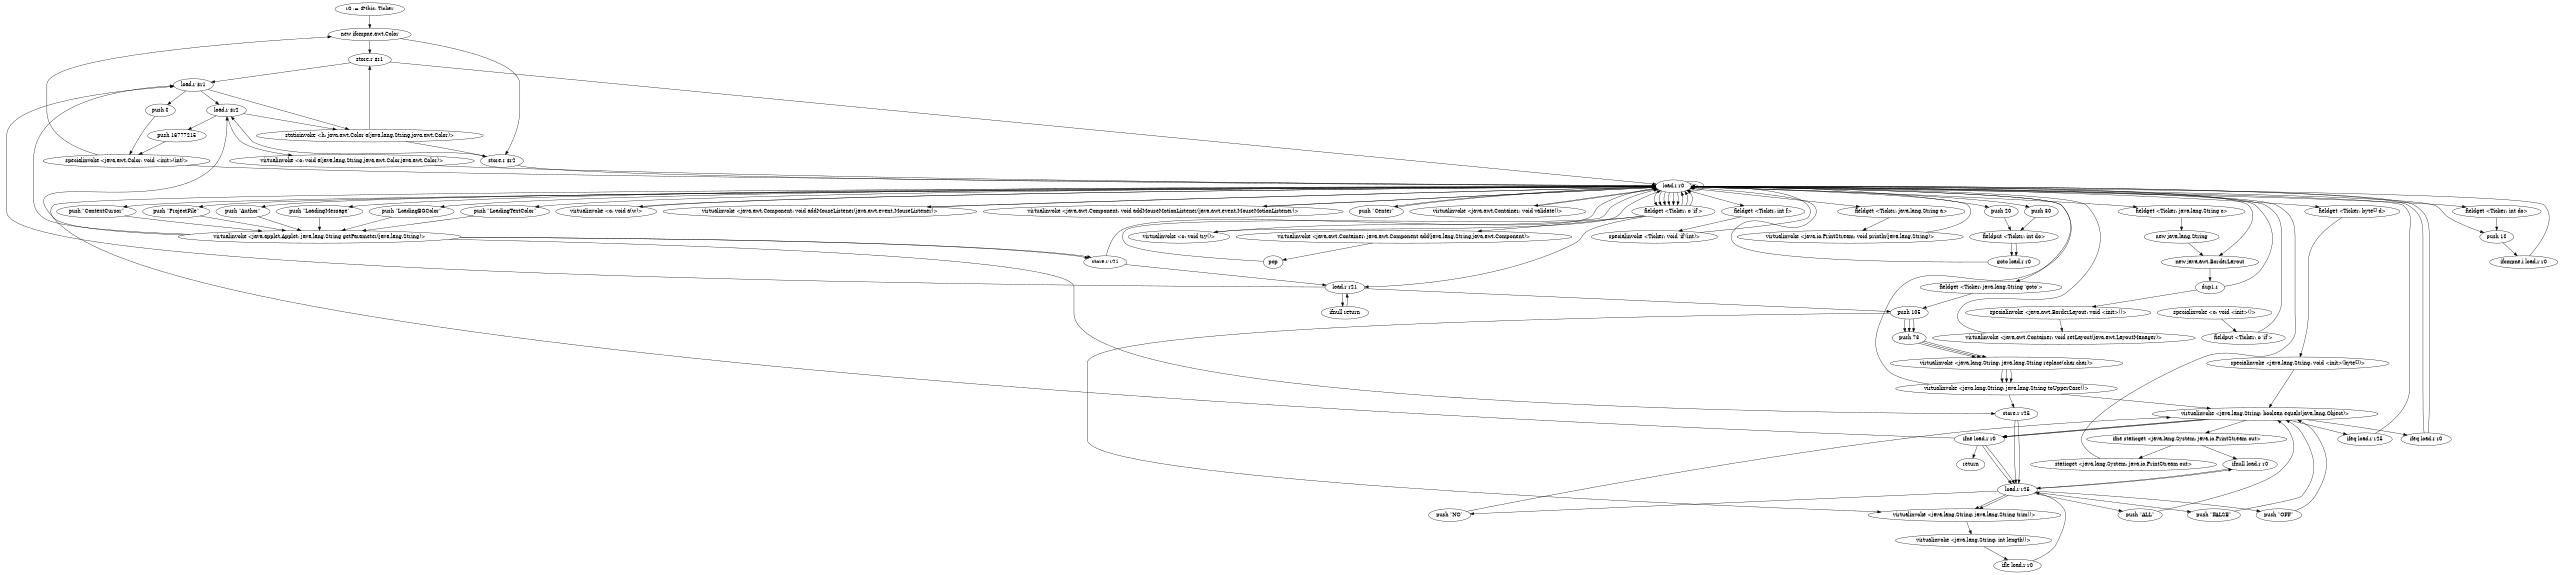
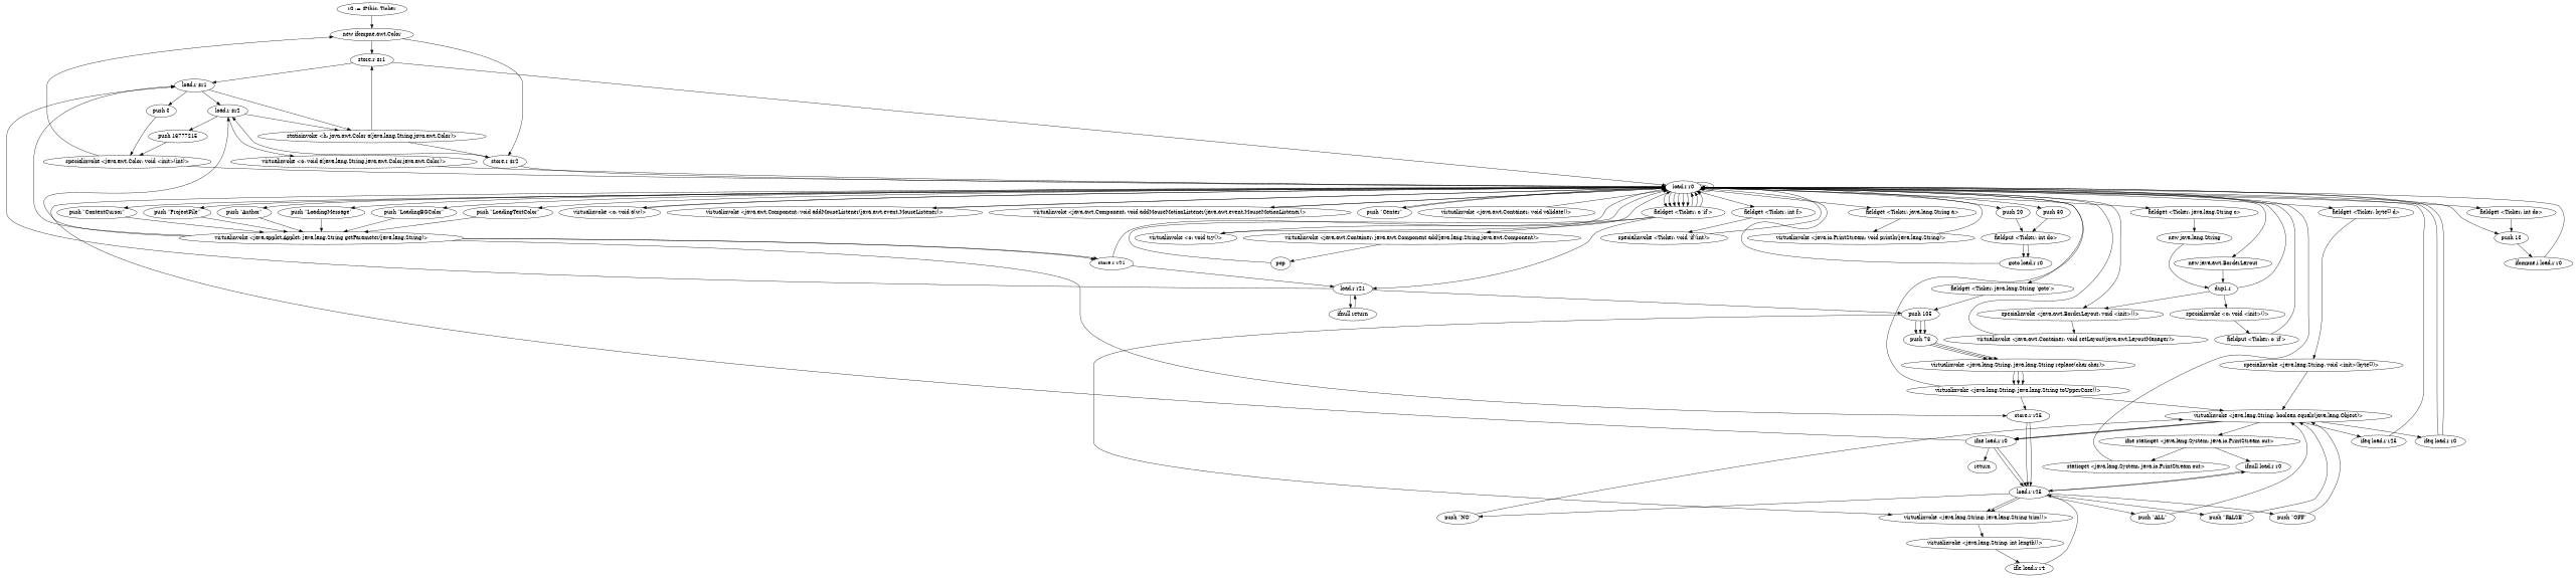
  digraph {
    n1 [label="new ifcmpne.awt.Color"]
    "r0 := @this: Ticker"
    "store.r $r1"
    "store.r $r2"
    "load.r $r1"
    "load.r r0"
    "load.r $r2"
    "push 0"
    "staticinvoke <h: java.awt.Color a(java.lang.String,java.awt.Color)>"
    "fieldget <Ticker: java.lang.String c>"
    "fieldget <Ticker: byte[] d>"
    "fieldget <Ticker: java.lang.String a>"
    "push \"Author\""
    "fieldget <Ticker: java.lang.String 'goto'>"
    "push \"LoadingMessage\""
    "push \"LoadingBGColor\""
    "push \"LoadingTextColor\""
    "push \"ContextCursor\""
    "push 30"
    "fieldget <Ticker: o 'if'>"
    "virtualinvoke <o: void a(w)>"
    "new java.awt.BorderLayout"
    "virtualinvoke <java.awt.Component: void addMouseListener(java.awt.event.MouseListener)>"
    "virtualinvoke <java.awt.Component: void addMouseMotionListener(java.awt.event.MouseMotionListener)>"
    "push \"Center\""
    "virtualinvoke <java.awt.Container: void validate()>"
    "fieldget <Ticker: int do>"
    "push 10"
    "fieldget <Ticker: int f>"
    "push \"ProjectFile\""
    "push 20"
    "specialinvoke <java.awt.Color: void <init>(int)>"
    "push 16777215"
    "virtualinvoke <o: void a(java.lang.String,java.awt.Color,java.awt.Color)>"
    "new java.lang.String"
    "specialinvoke <java.lang.String: void <init>(byte[])>"
    "virtualinvoke <java.io.PrintStream: void println(java.lang.String)>"
    "virtualinvoke <java.applet.Applet: java.lang.String getParameter(java.lang.String)>"
    "push 105"
    "fieldput <Ticker: int do>"
    "load.r r21"
    "virtualinvoke <java.awt.Container: java.awt.Component add(java.lang.String,java.awt.Component)>"
    "virtualinvoke <o: void try()>"
    "dup1.r"
    "ifcmpne.i load.r r0"
    "specialinvoke <Ticker: void 'if'(int)>"
    "specialinvoke <o: void <init>()>"
    "specialinvoke <java.awt.BorderLayout: void <init>()>"
    "fieldput <Ticker: o 'if'>"
    "virtualinvoke <java.awt.Container: void setLayout(java.awt.LayoutManager)>"
    "virtualinvoke <java.lang.String: boolean equals(java.lang.Object)>"
    "ifne staticget <java.lang.System: java.io.PrintStream out>"
    "ifne load.r r0"
    "ifeq load.r r25"
    "ifeq load.r r0"
    "staticget <java.lang.System: java.io.PrintStream out>"
    "ifnull load.r r0"
    return
    "load.r r25"
    "store.r r21"
    "store.r r25"
    "ifnull return"
    "push 73"
    "virtualinvoke <java.lang.String: java.lang.String trim()>"
    "virtualinvoke <java.lang.String: java.lang.String replace(char,char)>"
    "virtualinvoke <java.lang.String: java.lang.String toUpperCase()>"
    "push \"NO\""
    "push \"OFF\""
    "push \"FALSE\""
    "push \"ALL\""
    "virtualinvoke <java.lang.String: int length()>"
-   "ifle load.r r0"
+   "ifle load.r r0" [label="ifle load.r r4"]
    "goto load.r r0"
    pop
    n1 -> "store.r $r1"
    n1 -> "store.r $r2"
    "r0 := @this: Ticker" -> n1
    "store.r $r1" -> "load.r $r1"
    "store.r $r1" -> "load.r r0"
    "store.r $r2" -> "load.r r0"
    "store.r $r2" -> "load.r $r2"
    "load.r $r1" -> "load.r $r2"
    "load.r $r1" -> "push 0"
    "load.r $r1" -> "staticinvoke <h: java.awt.Color a(java.lang.String,java.awt.Color)>"
    "load.r r0" -> "load.r r0"
    "load.r r0" -> "load.r r0"
    "load.r r0" -> "fieldget <Ticker: java.lang.String c>"
    "load.r r0" -> "fieldget <Ticker: byte[] d>"
    "load.r r0" -> "fieldget <Ticker: java.lang.String a>"
    "load.r r0" -> "push \"Author\""
    "load.r r0" -> "fieldget <Ticker: java.lang.String 'goto'>"
    "load.r r0" -> "push \"LoadingMessage\""
    "load.r r0" -> "push \"LoadingBGColor\""
    "load.r r0" -> "push \"LoadingTextColor\""
    "load.r r0" -> "push \"ContextCursor\""
    "load.r r0" -> "push 30"
    "load.r r0" -> "fieldget <Ticker: o 'if'>"
    "load.r r0" -> "fieldget <Ticker: o 'if'>"
    "load.r r0" -> "fieldget <Ticker: o 'if'>"
    "load.r r0" -> "fieldget <Ticker: o 'if'>"
    "load.r r0" -> "fieldget <Ticker: o 'if'>"
    "load.r r0" -> "fieldget <Ticker: o 'if'>"
    "load.r r0" -> "virtualinvoke <o: void a(w)>"
    "load.r r0" -> "new java.awt.BorderLayout"
    "load.r r0" -> "virtualinvoke <java.awt.Component: void addMouseListener(java.awt.event.MouseListener)>"
    "load.r r0" -> "virtualinvoke <java.awt.Component: void addMouseMotionListener(java.awt.event.MouseMotionListener)>"
    "load.r r0" -> "push \"Center\""
-   "load.r r0" -> "virtualinvoke <java.awt.Container: void validate()>"
+   "load.r r0" -> "specialinvoke <java.awt.BorderLayout: void <init>()>"
    "load.r r0" -> "fieldget <Ticker: int do>"
    "load.r r0" -> "push 10"
    "load.r r0" -> "fieldget <Ticker: int f>"
    "load.r r0" -> "push \"ProjectFile\""
    "load.r r0" -> "push 20"
    "load.r $r2" -> "staticinvoke <h: java.awt.Color a(java.lang.String,java.awt.Color)>"
    "load.r $r2" -> "push 16777215"
    "load.r $r2" -> "virtualinvoke <o: void a(java.lang.String,java.awt.Color,java.awt.Color)>"
    "push 0" -> "specialinvoke <java.awt.Color: void <init>(int)>"
    "staticinvoke <h: java.awt.Color a(java.lang.String,java.awt.Color)>" -> "store.r $r1"
    "staticinvoke <h: java.awt.Color a(java.lang.String,java.awt.Color)>" -> "store.r $r2"
    "fieldget <Ticker: java.lang.String c>" -> "new java.lang.String"
    "fieldget <Ticker: byte[] d>" -> "specialinvoke <java.lang.String: void <init>(byte[])>"
    "fieldget <Ticker: java.lang.String a>" -> "virtualinvoke <java.io.PrintStream: void println(java.lang.String)>"
    "push \"Author\"" -> "virtualinvoke <java.applet.Applet: java.lang.String getParameter(java.lang.String)>"
    "fieldget <Ticker: java.lang.String 'goto'>" -> "push 105"
    "push \"LoadingMessage\"" -> "virtualinvoke <java.applet.Applet: java.lang.String getParameter(java.lang.String)>"
    "push \"LoadingBGColor\"" -> "virtualinvoke <java.applet.Applet: java.lang.String getParameter(java.lang.String)>"
    "push \"LoadingTextColor\"" -> "virtualinvoke <java.applet.Applet: java.lang.String getParameter(java.lang.String)>"
    "push \"ContextCursor\"" -> "virtualinvoke <java.applet.Applet: java.lang.String getParameter(java.lang.String)>"
    "push 30" -> "fieldput <Ticker: int do>"
    "fieldget <Ticker: o 'if'>" -> "load.r r0"
    "fieldget <Ticker: o 'if'>" -> "load.r r0"
    "fieldget <Ticker: o 'if'>" -> "load.r r0"
    "fieldget <Ticker: o 'if'>" -> "load.r r21"
    "fieldget <Ticker: o 'if'>" -> "virtualinvoke <java.awt.Container: java.awt.Component add(java.lang.String,java.awt.Component)>"
    "fieldget <Ticker: o 'if'>" -> "virtualinvoke <o: void try()>"
    "virtualinvoke <o: void a(w)>" -> "load.r r0"
    "new java.awt.BorderLayout" -> "dup1.r"
    "virtualinvoke <java.awt.Component: void addMouseListener(java.awt.event.MouseListener)>" -> "load.r r0"
    "virtualinvoke <java.awt.Component: void addMouseMotionListener(java.awt.event.MouseMotionListener)>" -> "load.r r0"
    "push \"Center\"" -> "load.r r0"
    "virtualinvoke <java.awt.Container: void validate()>" -> "load.r r0"
    "fieldget <Ticker: int do>" -> "push 10"
    "push 10" -> "ifcmpne.i load.r r0"
    "fieldget <Ticker: int f>" -> "specialinvoke <Ticker: void 'if'(int)>"
    "push \"ProjectFile\"" -> "virtualinvoke <java.applet.Applet: java.lang.String getParameter(java.lang.String)>"
    "push 20" -> "fieldput <Ticker: int do>"
    "specialinvoke <java.awt.Color: void <init>(int)>" -> n1
    "specialinvoke <java.awt.Color: void <init>(int)>" -> "load.r r0"
    "push 16777215" -> "specialinvoke <java.awt.Color: void <init>(int)>"
    "virtualinvoke <o: void a(java.lang.String,java.awt.Color,java.awt.Color)>" -> "load.r r0"
-   "new java.lang.String" -> "new java.awt.BorderLayout"
+   "new java.lang.String" -> "dup1.r"
    "specialinvoke <java.lang.String: void <init>(byte[])>" -> "virtualinvoke <java.lang.String: boolean equals(java.lang.Object)>"
    "virtualinvoke <java.io.PrintStream: void println(java.lang.String)>" -> "load.r r0"
    "virtualinvoke <java.applet.Applet: java.lang.String getParameter(java.lang.String)>" -> "load.r $r1"
    "virtualinvoke <java.applet.Applet: java.lang.String getParameter(java.lang.String)>" -> "load.r $r2"
    "virtualinvoke <java.applet.Applet: java.lang.String getParameter(java.lang.String)>" -> "store.r r21"
    "virtualinvoke <java.applet.Applet: java.lang.String getParameter(java.lang.String)>" -> "store.r r21"
    "virtualinvoke <java.applet.Applet: java.lang.String getParameter(java.lang.String)>" -> "store.r r25"
    "push 105" -> "push 73"
    "push 105" -> "push 73"
    "push 105" -> "push 73"
    "push 105" -> "virtualinvoke <java.lang.String: java.lang.String trim()>"
    "fieldput <Ticker: int do>" -> "goto load.r r0"
    "fieldput <Ticker: int do>" -> "goto load.r r0"
    "load.r r21" -> "load.r $r1"
    "load.r r21" -> "push 105"
    "load.r r21" -> "ifnull return"
    "virtualinvoke <java.awt.Container: java.awt.Component add(java.lang.String,java.awt.Component)>" -> pop
    "virtualinvoke <o: void try()>" -> "load.r r0"
    "dup1.r" -> "load.r r0"
+   "dup1.r" -> "specialinvoke <o: void <init>()>"
    "dup1.r" -> "specialinvoke <java.awt.BorderLayout: void <init>()>"
    "ifcmpne.i load.r r0" -> "load.r r0"
    "specialinvoke <Ticker: void 'if'(int)>" -> "load.r r0"
    "specialinvoke <o: void <init>()>" -> "fieldput <Ticker: o 'if'>"
    "specialinvoke <java.awt.BorderLayout: void <init>()>" -> "virtualinvoke <java.awt.Container: void setLayout(java.awt.LayoutManager)>"
    "fieldput <Ticker: o 'if'>" -> "load.r r0"
    "virtualinvoke <java.awt.Container: void setLayout(java.awt.LayoutManager)>" -> "load.r r0"
    "virtualinvoke <java.lang.String: boolean equals(java.lang.Object)>" -> "ifne staticget <java.lang.System: java.io.PrintStream out>"
    "virtualinvoke <java.lang.String: boolean equals(java.lang.Object)>" -> "ifne load.r r0"
    "virtualinvoke <java.lang.String: boolean equals(java.lang.Object)>" -> "ifne load.r r0"
    "virtualinvoke <java.lang.String: boolean equals(java.lang.Object)>" -> "ifne load.r r0"
    "virtualinvoke <java.lang.String: boolean equals(java.lang.Object)>" -> "ifeq load.r r25"
    "virtualinvoke <java.lang.String: boolean equals(java.lang.Object)>" -> "ifeq load.r r0"
    "ifne staticget <java.lang.System: java.io.PrintStream out>" -> "staticget <java.lang.System: java.io.PrintStream out>"
    "ifne staticget <java.lang.System: java.io.PrintStream out>" -> "ifnull load.r r0"
    "ifne load.r r0" -> "load.r r0"
    "ifne load.r r0" -> return
    "ifne load.r r0" -> "load.r r25"
    "ifne load.r r0" -> "load.r r25"
    "ifeq load.r r25" -> "load.r r0"
    "ifeq load.r r0" -> "load.r r0"
    "ifeq load.r r0" -> "load.r r0"
    "staticget <java.lang.System: java.io.PrintStream out>" -> "load.r r0"
    "ifnull load.r r0" -> "load.r r25"
    "load.r r25" -> "ifnull load.r r0"
    "load.r r25" -> "virtualinvoke <java.lang.String: java.lang.String trim()>"
    "load.r r25" -> "virtualinvoke <java.lang.String: java.lang.String trim()>"
    "load.r r25" -> "push \"NO\""
    "load.r r25" -> "push \"OFF\""
    "load.r r25" -> "push \"FALSE\""
    "load.r r25" -> "push \"ALL\""
    "store.r r21" -> "load.r r0"
    "store.r r21" -> "load.r r21"
    "store.r r25" -> "load.r r25"
    "store.r r25" -> "load.r r25"
    "ifnull return" -> "load.r r21"
    "push 73" -> "virtualinvoke <java.lang.String: java.lang.String replace(char,char)>"
    "push 73" -> "virtualinvoke <java.lang.String: java.lang.String replace(char,char)>"
    "push 73" -> "virtualinvoke <java.lang.String: java.lang.String replace(char,char)>"
    "virtualinvoke <java.lang.String: java.lang.String trim()>" -> "virtualinvoke <java.lang.String: int length()>"
    "virtualinvoke <java.lang.String: java.lang.String replace(char,char)>" -> "virtualinvoke <java.lang.String: java.lang.String toUpperCase()>"
    "virtualinvoke <java.lang.String: java.lang.String replace(char,char)>" -> "virtualinvoke <java.lang.String: java.lang.String toUpperCase()>"
    "virtualinvoke <java.lang.String: java.lang.String replace(char,char)>" -> "virtualinvoke <java.lang.String: java.lang.String toUpperCase()>"
    "virtualinvoke <java.lang.String: java.lang.String toUpperCase()>" -> "load.r r0"
    "virtualinvoke <java.lang.String: java.lang.String toUpperCase()>" -> "virtualinvoke <java.lang.String: boolean equals(java.lang.Object)>"
    "virtualinvoke <java.lang.String: java.lang.String toUpperCase()>" -> "store.r r25"
    "push \"NO\"" -> "virtualinvoke <java.lang.String: boolean equals(java.lang.Object)>"
    "push \"OFF\"" -> "virtualinvoke <java.lang.String: boolean equals(java.lang.Object)>"
    "push \"FALSE\"" -> "virtualinvoke <java.lang.String: boolean equals(java.lang.Object)>"
    "push \"ALL\"" -> "virtualinvoke <java.lang.String: boolean equals(java.lang.Object)>"
    "virtualinvoke <java.lang.String: int length()>" -> "ifle load.r r0"
    "ifle load.r r0" -> "load.r r25"
    "goto load.r r0" -> "load.r r0"
    pop -> "load.r r0"
  }
